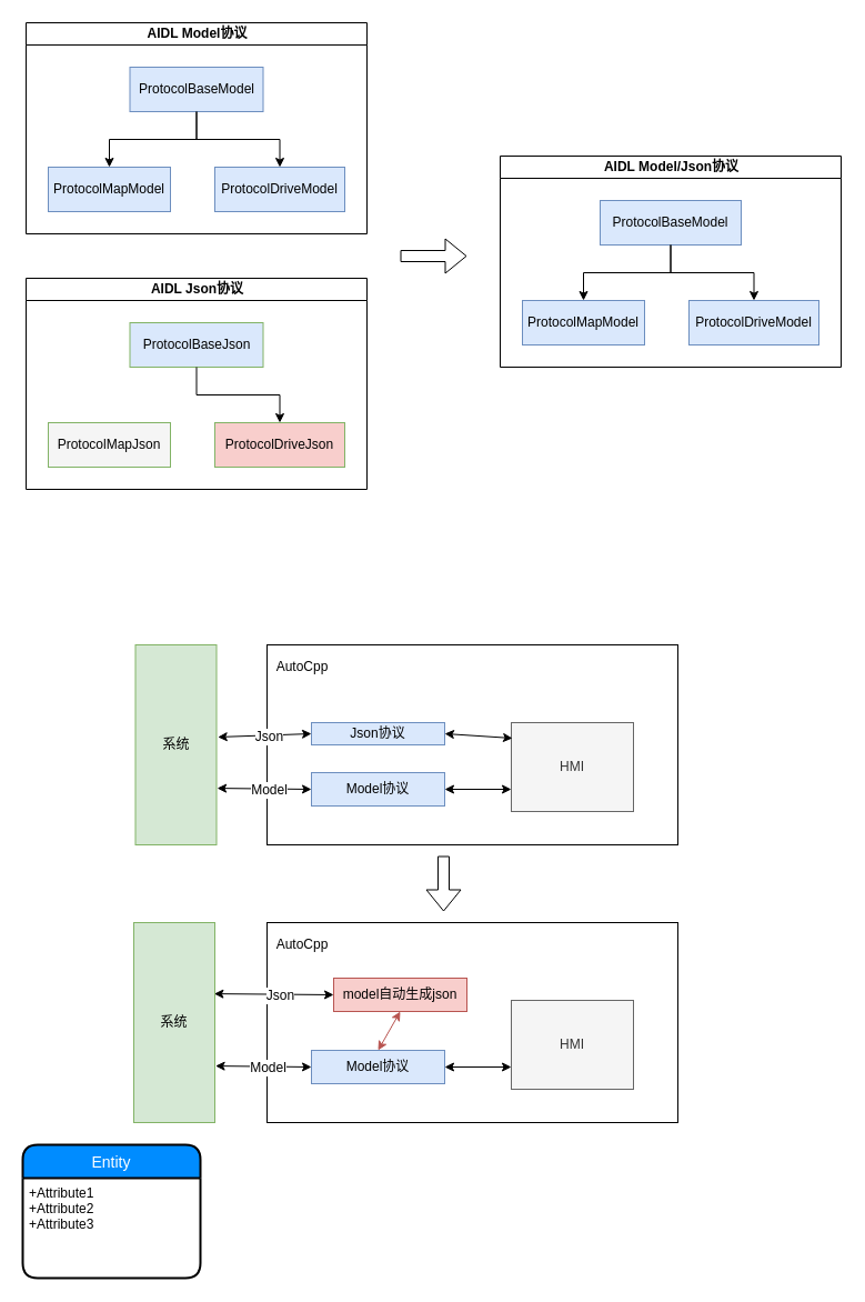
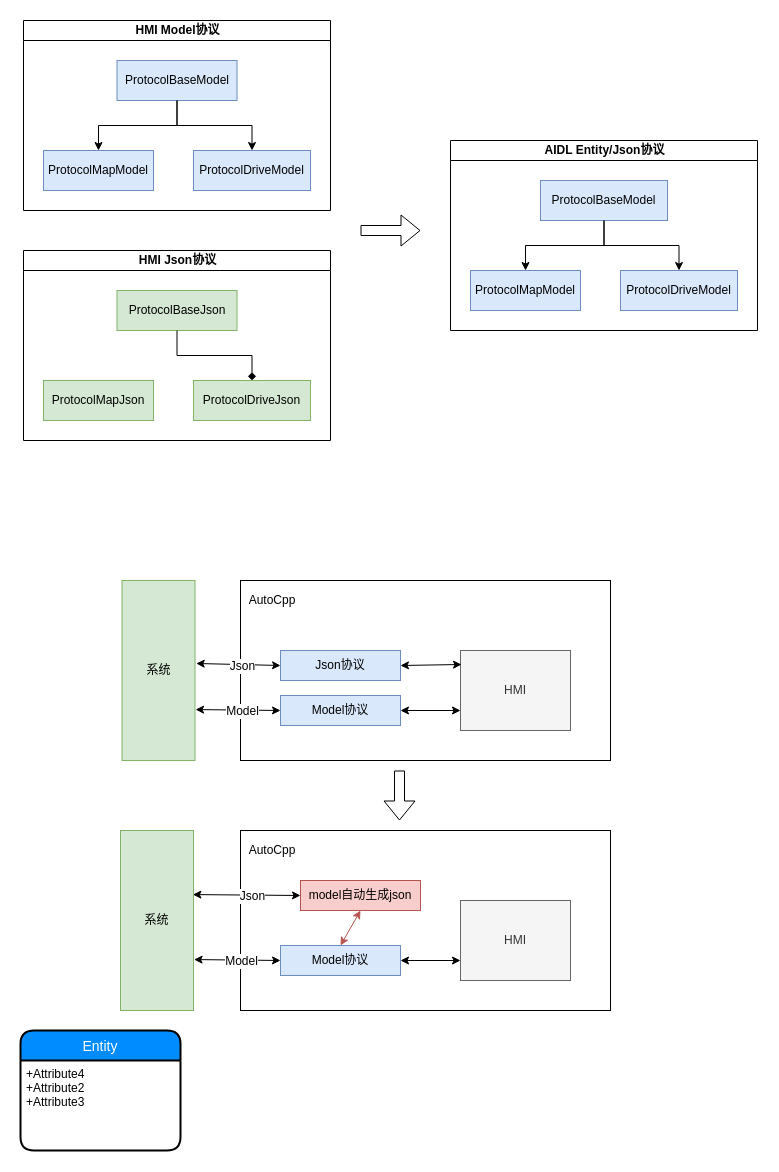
  <mxCell id="0" />
  <mxCell id="1" parent="0" />
- <mxCell id="2" value="AIDL Model协议" style="swimlane;html=1;startSize=20;horizontal=1;childLayout=treeLayout;horizontalTree=0;resizable=0;containerType=tree;" parent="1" vertex="1"><mxGeometry x="23" y="20" width="307" height="190" as="geometry" /></mxCell>
+ <mxCell id="2" value="HMI Model协议" style="swimlane;html=1;startSize=20;horizontal=1;childLayout=treeLayout;horizontalTree=0;resizable=0;containerType=tree;" parent="1" vertex="1"><mxGeometry x="23" y="20" width="307" height="190" as="geometry" /></mxCell>
  <mxCell id="3" value="ProtocolBaseModel" style="whiteSpace=wrap;html=1;fillColor=#dae8fc;strokeColor=#6c8ebf;" parent="2" vertex="1"><mxGeometry x="93.5" y="40" width="120" height="40" as="geometry" /></mxCell>
  <mxCell id="4" value="ProtocolMapModel" style="whiteSpace=wrap;html=1;fillColor=#dae8fc;strokeColor=#6c8ebf;" parent="2" vertex="1"><mxGeometry x="20" y="130" width="110" height="40" as="geometry" /></mxCell>
  <mxCell id="5" value="" style="edgeStyle=elbowEdgeStyle;elbow=vertical;html=1;rounded=0;" parent="2" source="3" target="4" edge="1"><mxGeometry relative="1" as="geometry" /></mxCell>
  <mxCell id="6" value="ProtocolDriveModel" style="whiteSpace=wrap;html=1;fillColor=#dae8fc;strokeColor=#6c8ebf;" parent="2" vertex="1"><mxGeometry x="170" y="130" width="117" height="40" as="geometry" /></mxCell>
  <mxCell id="7" value="" style="edgeStyle=elbowEdgeStyle;elbow=vertical;html=1;rounded=0;" parent="2" source="3" target="6" edge="1"><mxGeometry relative="1" as="geometry" /></mxCell>
- <mxCell id="8" value="AIDL Json协议" style="swimlane;html=1;startSize=20;horizontal=1;childLayout=treeLayout;horizontalTree=0;resizable=0;containerType=tree;" parent="1" vertex="1"><mxGeometry x="23" y="250" width="307" height="190" as="geometry" /></mxCell>
- <mxCell id="9" value="ProtocolBaseJson&lt;br&gt;" style="whiteSpace=wrap;html=1;fillColor=#dae8fc;strokeColor=#82b366;" parent="8" vertex="1"><mxGeometry x="93.5" y="40" width="120" height="40" as="geometry" /></mxCell>
- <mxCell id="10" value="ProtocolMapJson&lt;br&gt;" style="whiteSpace=wrap;html=1;fillColor=#f5f5f5;strokeColor=#82b366;" parent="8" vertex="1"><mxGeometry x="20" y="130" width="110" height="40" as="geometry" /></mxCell>
- <mxCell id="11" value="ProtocolDriveJson&lt;br&gt;" style="whiteSpace=wrap;html=1;fillColor=#f8cecc;strokeColor=#82b366;" parent="8" vertex="1"><mxGeometry x="170" y="130" width="117" height="40" as="geometry" /></mxCell>
- <mxCell id="12" value="" style="edgeStyle=elbowEdgeStyle;elbow=vertical;html=1;rounded=0;" parent="8" source="9" target="11" edge="1"><mxGeometry relative="1" as="geometry" /></mxCell>
+ <mxCell id="8" value="HMI Json协议" style="swimlane;html=1;startSize=20;horizontal=1;childLayout=treeLayout;horizontalTree=0;resizable=0;containerType=tree;" parent="1" vertex="1"><mxGeometry x="23" y="250" width="307" height="190" as="geometry" /></mxCell>
+ <mxCell id="9" value="ProtocolBaseJson&lt;br&gt;" style="whiteSpace=wrap;html=1;fillColor=#d5e8d4;strokeColor=#82b366;" parent="8" vertex="1"><mxGeometry x="93.5" y="40" width="120" height="40" as="geometry" /></mxCell>
+ <mxCell id="10" value="ProtocolMapJson&lt;br&gt;" style="whiteSpace=wrap;html=1;fillColor=#d5e8d4;strokeColor=#82b366;" parent="8" vertex="1"><mxGeometry x="20" y="130" width="110" height="40" as="geometry" /></mxCell>
+ <mxCell id="11" value="ProtocolDriveJson&lt;br&gt;" style="whiteSpace=wrap;html=1;fillColor=#d5e8d4;strokeColor=#82b366;" parent="8" vertex="1"><mxGeometry x="170" y="130" width="117" height="40" as="geometry" /></mxCell>
+ <mxCell id="12" value="" style="edgeStyle=elbowEdgeStyle;elbow=vertical;html=1;rounded=0;endArrow=diamond;" parent="8" source="9" target="11" edge="1"><mxGeometry relative="1" as="geometry" /></mxCell>
  <mxCell id="13" value="" style="shape=flexArrow;endArrow=classic;html=1;" parent="1" edge="1"><mxGeometry width="50" height="50" relative="1" as="geometry"><mxPoint x="360" y="230" as="sourcePoint" /><mxPoint x="420" y="230" as="targetPoint" /></mxGeometry></mxCell>
- <mxCell id="14" value="AIDL Model/Json协议" style="swimlane;html=1;startSize=20;horizontal=1;childLayout=treeLayout;horizontalTree=0;resizable=0;containerType=tree;" parent="1" vertex="1"><mxGeometry x="450" y="140" width="307" height="190" as="geometry" /></mxCell>
+ <mxCell id="14" value="AIDL Entity/Json协议" style="swimlane;html=1;startSize=20;horizontal=1;childLayout=treeLayout;horizontalTree=0;resizable=0;containerType=tree;" parent="1" vertex="1"><mxGeometry x="450" y="140" width="307" height="190" as="geometry" /></mxCell>
  <mxCell id="15" value="ProtocolBaseModel" style="whiteSpace=wrap;html=1;fillColor=#dae8fc;strokeColor=#6c8ebf;" parent="14" vertex="1"><mxGeometry x="90" y="40" width="127" height="40" as="geometry" /></mxCell>
  <mxCell id="16" value="ProtocolMapModel" style="whiteSpace=wrap;html=1;fillColor=#dae8fc;strokeColor=#6c8ebf;" parent="14" vertex="1"><mxGeometry x="20" y="130" width="110" height="40" as="geometry" /></mxCell>
  <mxCell id="17" value="" style="edgeStyle=elbowEdgeStyle;elbow=vertical;html=1;rounded=0;" parent="14" source="15" target="16" edge="1"><mxGeometry relative="1" as="geometry" /></mxCell>
  <mxCell id="18" value="ProtocolDriveModel" style="whiteSpace=wrap;html=1;fillColor=#dae8fc;strokeColor=#6c8ebf;" parent="14" vertex="1"><mxGeometry x="170" y="130" width="117" height="40" as="geometry" /></mxCell>
  <mxCell id="19" value="" style="edgeStyle=elbowEdgeStyle;elbow=vertical;html=1;rounded=0;" parent="14" source="15" target="18" edge="1"><mxGeometry relative="1" as="geometry" /></mxCell>
  <mxCell id="20" value="系统" style="rounded=0;whiteSpace=wrap;html=1;fillColor=#d5e8d4;strokeColor=#82b366;" parent="1" vertex="1"><mxGeometry x="121.5" y="580" width="73" height="180" as="geometry" /></mxCell>
  <mxCell id="21" value="" style="rounded=0;whiteSpace=wrap;html=1;" parent="1" vertex="1"><mxGeometry x="240" y="580" width="370" height="180" as="geometry" /></mxCell>
- <mxCell id="22" value="Json协议" style="rounded=0;whiteSpace=wrap;html=1;fillColor=#dae8fc;strokeColor=#6c8ebf;" parent="1" vertex="1"><mxGeometry x="280" y="650" width="120" height="20" as="geometry" /></mxCell>
+ <mxCell id="22" value="Json协议" style="rounded=0;whiteSpace=wrap;html=1;fillColor=#dae8fc;strokeColor=#6c8ebf;" parent="1" vertex="1"><mxGeometry x="280" y="650" width="120" height="30" as="geometry" /></mxCell>
  <mxCell id="23" value="HMI" style="rounded=0;whiteSpace=wrap;html=1;fillColor=#f5f5f5;strokeColor=#666666;fontColor=#333333;" parent="1" vertex="1"><mxGeometry x="460" y="650" width="110" height="80" as="geometry" /></mxCell>
  <mxCell id="24" value="" style="endArrow=classic;startArrow=classic;html=1;entryX=0;entryY=0.5;entryDx=0;entryDy=0;exitX=1.017;exitY=0.461;exitDx=0;exitDy=0;exitPerimeter=0;" parent="1" source="20" target="22" edge="1"><mxGeometry width="50" height="50" relative="1" as="geometry"><mxPoint x="157" y="680" as="sourcePoint" /><mxPoint x="150" y="790" as="targetPoint" /></mxGeometry></mxCell>
  <mxCell id="25" value="Json&lt;br&gt;" style="text;html=1;resizable=0;points=[];align=center;verticalAlign=middle;labelBackgroundColor=#ffffff;" parent="24" vertex="1" connectable="0"><mxGeometry x="0.091" y="-1" relative="1" as="geometry"><mxPoint as="offset" /></mxGeometry></mxCell>
  <mxCell id="26" value="" style="endArrow=classic;startArrow=classic;html=1;exitX=1;exitY=0.5;exitDx=0;exitDy=0;" parent="1" source="22" edge="1"><mxGeometry width="50" height="50" relative="1" as="geometry"><mxPoint x="320" y="850" as="sourcePoint" /><mxPoint x="461" y="664" as="targetPoint" /></mxGeometry></mxCell>
  <mxCell id="27" value="AutoCpp" style="text;html=1;strokeColor=none;fillColor=none;align=center;verticalAlign=middle;whiteSpace=wrap;rounded=0;" parent="1" vertex="1"><mxGeometry x="251.5" y="590" width="40" height="20" as="geometry" /></mxCell>
  <mxCell id="28" value="Model协议" style="rounded=0;whiteSpace=wrap;html=1;fillColor=#dae8fc;strokeColor=#6c8ebf;" parent="1" vertex="1"><mxGeometry x="280" y="695" width="120" height="30" as="geometry" /></mxCell>
  <mxCell id="29" value="" style="endArrow=classic;startArrow=classic;html=1;entryX=0;entryY=0.5;entryDx=0;entryDy=0;exitX=1.008;exitY=0.717;exitDx=0;exitDy=0;exitPerimeter=0;" parent="1" source="20" target="28" edge="1"><mxGeometry width="50" height="50" relative="1" as="geometry"><mxPoint x="165" y="673" as="sourcePoint" /><mxPoint x="290" y="675" as="targetPoint" /></mxGeometry></mxCell>
  <mxCell id="30" value="Model&lt;br&gt;" style="text;html=1;resizable=0;points=[];align=center;verticalAlign=middle;labelBackgroundColor=#ffffff;" parent="29" vertex="1" connectable="0"><mxGeometry x="0.091" y="-1" relative="1" as="geometry"><mxPoint as="offset" /></mxGeometry></mxCell>
  <mxCell id="31" value="" style="endArrow=classic;startArrow=classic;html=1;entryX=0;entryY=0.75;entryDx=0;entryDy=0;exitX=1;exitY=0.5;exitDx=0;exitDy=0;" parent="1" source="28" target="23" edge="1"><mxGeometry width="50" height="50" relative="1" as="geometry"><mxPoint x="410" y="675" as="sourcePoint" /><mxPoint x="471" y="674" as="targetPoint" /></mxGeometry></mxCell>
  <mxCell id="32" value="系统" style="rounded=0;whiteSpace=wrap;html=1;fillColor=#d5e8d4;strokeColor=#82b366;" parent="1" vertex="1"><mxGeometry x="120" y="830" width="73" height="180" as="geometry" /></mxCell>
  <mxCell id="33" value="" style="rounded=0;whiteSpace=wrap;html=1;" parent="1" vertex="1"><mxGeometry x="240" y="830" width="370" height="180" as="geometry" /></mxCell>
  <mxCell id="34" value="model自动生成json" style="rounded=0;whiteSpace=wrap;html=1;fillColor=#f8cecc;strokeColor=#b85450;" parent="1" vertex="1"><mxGeometry x="300" y="880" width="120" height="30" as="geometry" /></mxCell>
  <mxCell id="35" value="HMI" style="rounded=0;whiteSpace=wrap;html=1;fillColor=#f5f5f5;strokeColor=#666666;fontColor=#333333;" parent="1" vertex="1"><mxGeometry x="460" y="900" width="110" height="80" as="geometry" /></mxCell>
  <mxCell id="36" value="" style="endArrow=classic;startArrow=classic;html=1;entryX=0;entryY=0.5;entryDx=0;entryDy=0;exitX=0.992;exitY=0.356;exitDx=0;exitDy=0;exitPerimeter=0;" parent="1" source="32" target="34" edge="1"><mxGeometry width="50" height="50" relative="1" as="geometry"><mxPoint x="157" y="930" as="sourcePoint" /><mxPoint x="150" y="1040" as="targetPoint" /></mxGeometry></mxCell>
  <mxCell id="37" value="Json&lt;br&gt;" style="text;html=1;resizable=0;points=[];align=center;verticalAlign=middle;labelBackgroundColor=#ffffff;" parent="36" vertex="1" connectable="0"><mxGeometry x="0.091" y="-1" relative="1" as="geometry"><mxPoint as="offset" /></mxGeometry></mxCell>
  <mxCell id="38" value="AutoCpp" style="text;html=1;strokeColor=none;fillColor=none;align=center;verticalAlign=middle;whiteSpace=wrap;rounded=0;" parent="1" vertex="1"><mxGeometry x="251.5" y="840" width="40" height="20" as="geometry" /></mxCell>
  <mxCell id="39" value="Model协议" style="rounded=0;whiteSpace=wrap;html=1;fillColor=#dae8fc;strokeColor=#6c8ebf;" parent="1" vertex="1"><mxGeometry x="280" y="945" width="120" height="30" as="geometry" /></mxCell>
  <mxCell id="40" value="" style="endArrow=classic;startArrow=classic;html=1;entryX=0;entryY=0.5;entryDx=0;entryDy=0;exitX=1.008;exitY=0.717;exitDx=0;exitDy=0;exitPerimeter=0;" parent="1" source="32" target="39" edge="1"><mxGeometry width="50" height="50" relative="1" as="geometry"><mxPoint x="165" y="923" as="sourcePoint" /><mxPoint x="290" y="925" as="targetPoint" /></mxGeometry></mxCell>
  <mxCell id="41" value="Model&lt;br&gt;" style="text;html=1;resizable=0;points=[];align=center;verticalAlign=middle;labelBackgroundColor=#ffffff;" parent="40" vertex="1" connectable="0"><mxGeometry x="0.091" y="-1" relative="1" as="geometry"><mxPoint as="offset" /></mxGeometry></mxCell>
  <mxCell id="42" value="" style="endArrow=classic;startArrow=classic;html=1;entryX=0;entryY=0.75;entryDx=0;entryDy=0;exitX=1;exitY=0.5;exitDx=0;exitDy=0;" parent="1" source="39" target="35" edge="1"><mxGeometry width="50" height="50" relative="1" as="geometry"><mxPoint x="410" y="925" as="sourcePoint" /><mxPoint x="471" y="924" as="targetPoint" /></mxGeometry></mxCell>
  <mxCell id="43" value="" style="endArrow=classic;startArrow=classic;html=1;entryX=0.5;entryY=1;entryDx=0;entryDy=0;exitX=0.5;exitY=0;exitDx=0;exitDy=0;fillColor=#f8cecc;strokeColor=#b85450;" parent="1" source="39" target="34" edge="1"><mxGeometry width="50" height="50" relative="1" as="geometry"><mxPoint x="20" y="1080" as="sourcePoint" /><mxPoint x="70" y="1030" as="targetPoint" /></mxGeometry></mxCell>
  <mxCell id="44" value="" style="shape=flexArrow;endArrow=classic;html=1;" parent="1" edge="1"><mxGeometry width="50" height="50" relative="1" as="geometry"><mxPoint x="399" y="770" as="sourcePoint" /><mxPoint x="399" y="820" as="targetPoint" /></mxGeometry></mxCell>
  <mxCell id="45" value="Entity" style="swimlane;childLayout=stackLayout;horizontal=1;startSize=30;horizontalStack=0;fillColor=#008cff;fontColor=#FFFFFF;rounded=1;fontSize=14;fontStyle=0;strokeWidth=2;resizeParent=0;resizeLast=1;shadow=0;dashed=0;align=center;" vertex="1" parent="1"><mxGeometry x="20" y="1030" width="160" height="120" as="geometry" /></mxCell>
- <mxCell id="46" value="+Attribute1&#10;+Attribute2&#10;+Attribute3" style="align=left;strokeColor=none;fillColor=none;spacingLeft=4;fontSize=12;verticalAlign=top;resizable=0;rotatable=0;part=1;" vertex="1" parent="45"><mxGeometry y="30" width="160" height="90" as="geometry" /></mxCell>
+ <mxCell id="46" value="+Attribute4&#10;+Attribute2&#10;+Attribute3" style="align=left;strokeColor=none;fillColor=none;spacingLeft=4;fontSize=12;verticalAlign=top;resizable=0;rotatable=0;part=1;" vertex="1" parent="45"><mxGeometry y="30" width="160" height="90" as="geometry" /></mxCell>
